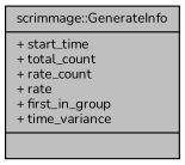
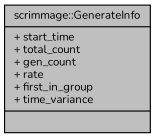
  digraph {
    fontname=Nunito
-   n1 [color=black fillcolor=grey75 fontcolor=black fontname=Nunito fontsize=10 height=0.2 label="{scrimmage::GenerateInfo\n|+ start_time\l+ total_count\l+ rate_count\l+ rate\l+ first_in_group\l+ time_variance\l|}" shape=record style=filled width=0.4]
+   n1 [color=black fillcolor=grey75 fontcolor=black fontname=Nunito fontsize=10 height=0.2 label="{scrimmage::GenerateInfo\n|+ start_time\l+ total_count\l+ gen_count\l+ rate\l+ first_in_group\l+ time_variance\l|}" shape=record style=filled width=0.4]
  }
